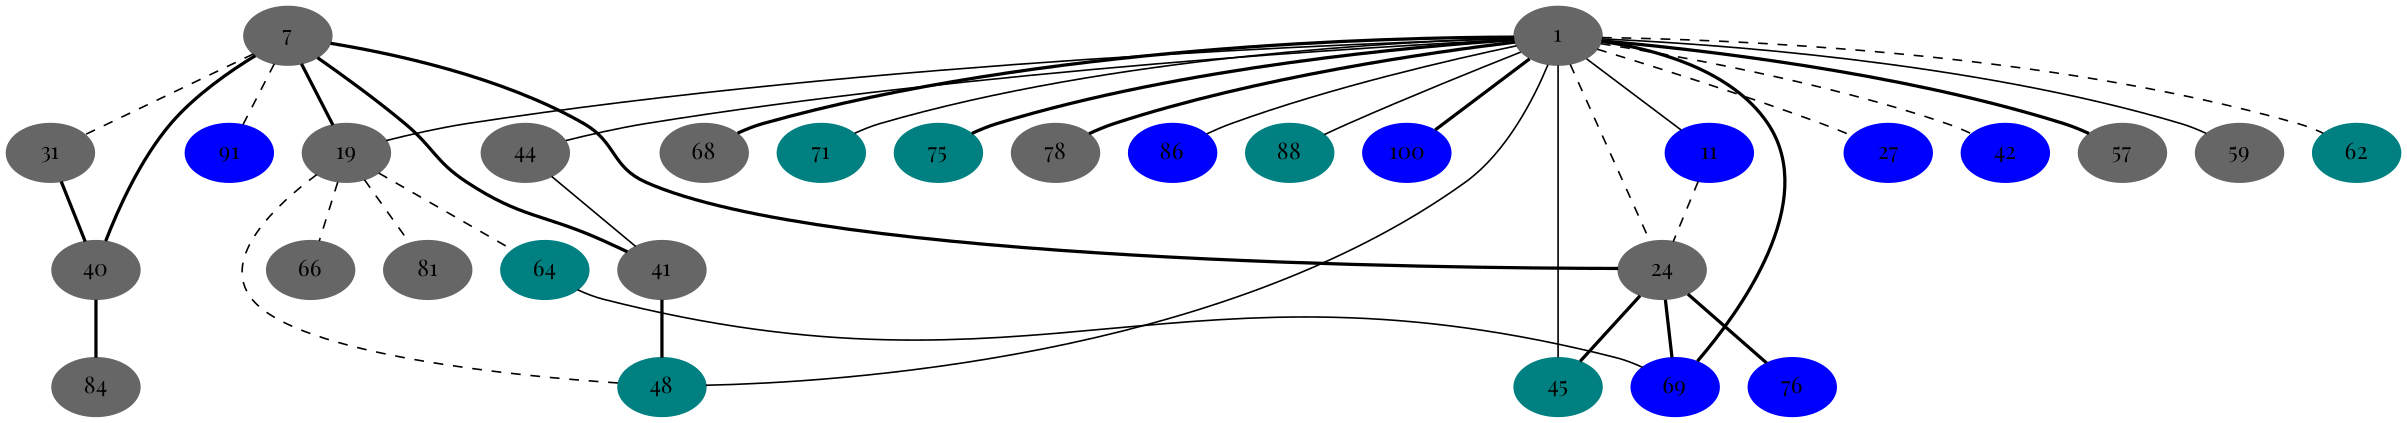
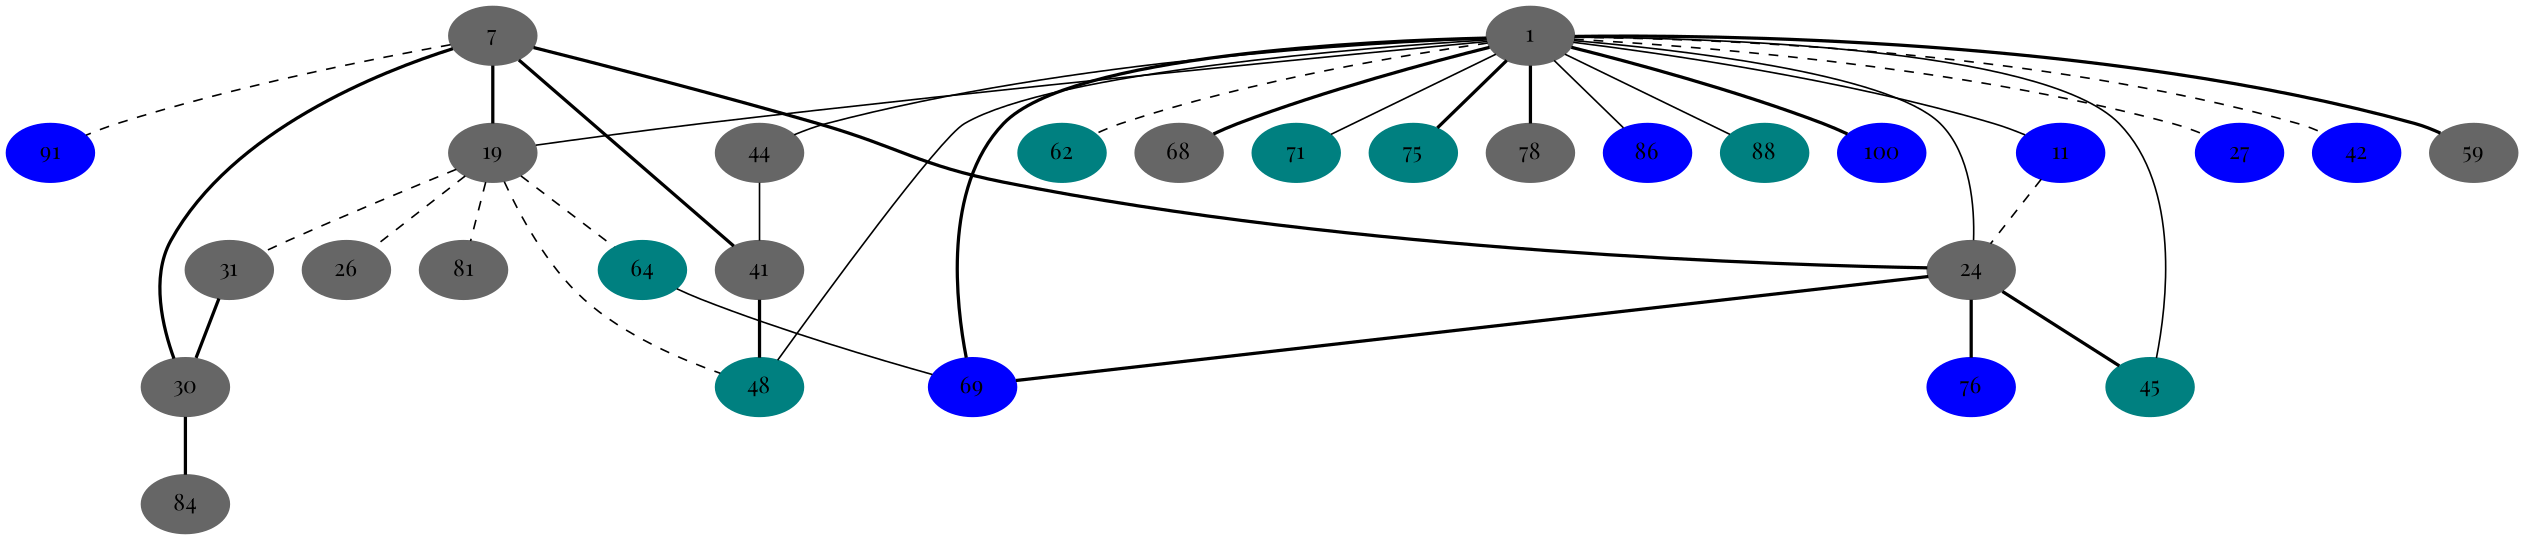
  graph {
    fontname="Playfair Display"
    node [color=gray40 fontname="Playfair Display" style=filled]
    edge [fontname="Playfair Display" style=bold]
    1 [super="+2+3+25+9+5"]
    11 [color=blue super="+102"]
    19 [super="+32+36+20"]
    24 [super="+28+99"]
    27 [color=blue super="+93"]
    42 [color=blue super="+82+51"]
    44 [super="+98+87"]
    45 [color=teal]
    48 [color=teal super="+70"]
-   57 [super="+79"]
    59
    62 [color=teal]
    68
    69 [color=blue super="+83"]
    71 [color=teal super="+95"]
    75 [color=teal]
    78
    86 [color=blue]
    88 [color=teal super="+92"]
    100 [color=blue]
    7 [super="+65+13+26+23"]
    31 [super="+34"]
    41 [super="+56+50"]
-   40 [super="+72+54"]
+   40 [super="+72+54" label=30]
    91 [color=blue]
    64 [color=teal]
-   66
+   66 [label=26]
    81
    76 [color=blue]
    84
    1 -- 11 [style=solid]
    1 -- 19 [style=solid]
-   1 -- 24 [style=dashed]
+   1 -- 24 [style=solid]
    1 -- 27 [style=dashed]
    1 -- 42 [style=dashed]
    1 -- 44 [style=solid weight=2]
    1 -- 45 [style=solid weight=2]
    1 -- 48 [style=solid]
-   1 -- 57 [weight=2]
-   1 -- 59 [style=solid]
+   1 -- 59
    1 -- 62 [style=dashed weight=2]
    1 -- 68
    1 -- 69 [weight=2]
    1 -- 71 [style=solid]
    1 -- 75
    1 -- 78
    1 -- 86 [style=solid]
    1 -- 88 [style=solid weight=2]
    1 -- 100
    11 -- 24 [style=dashed]
    19 -- 48 [style=dashed]
    19 -- 64 [style=dashed]
    19 -- 66 [style=dashed]
    19 -- 81 [style=dashed]
    24 -- 45
    24 -- 69
    24 -- 76
    44 -- 41 [style=solid]
    7 -- 19
    7 -- 24
-   7 -- 31 [style=dashed]
+   19 -- 31 [style=dashed]
    7 -- 41
    7 -- 40
    7 -- 91 [style=dashed]
    31 -- 40
    41 -- 48
    40 -- 84
    64 -- 69 [style=solid]
  }
